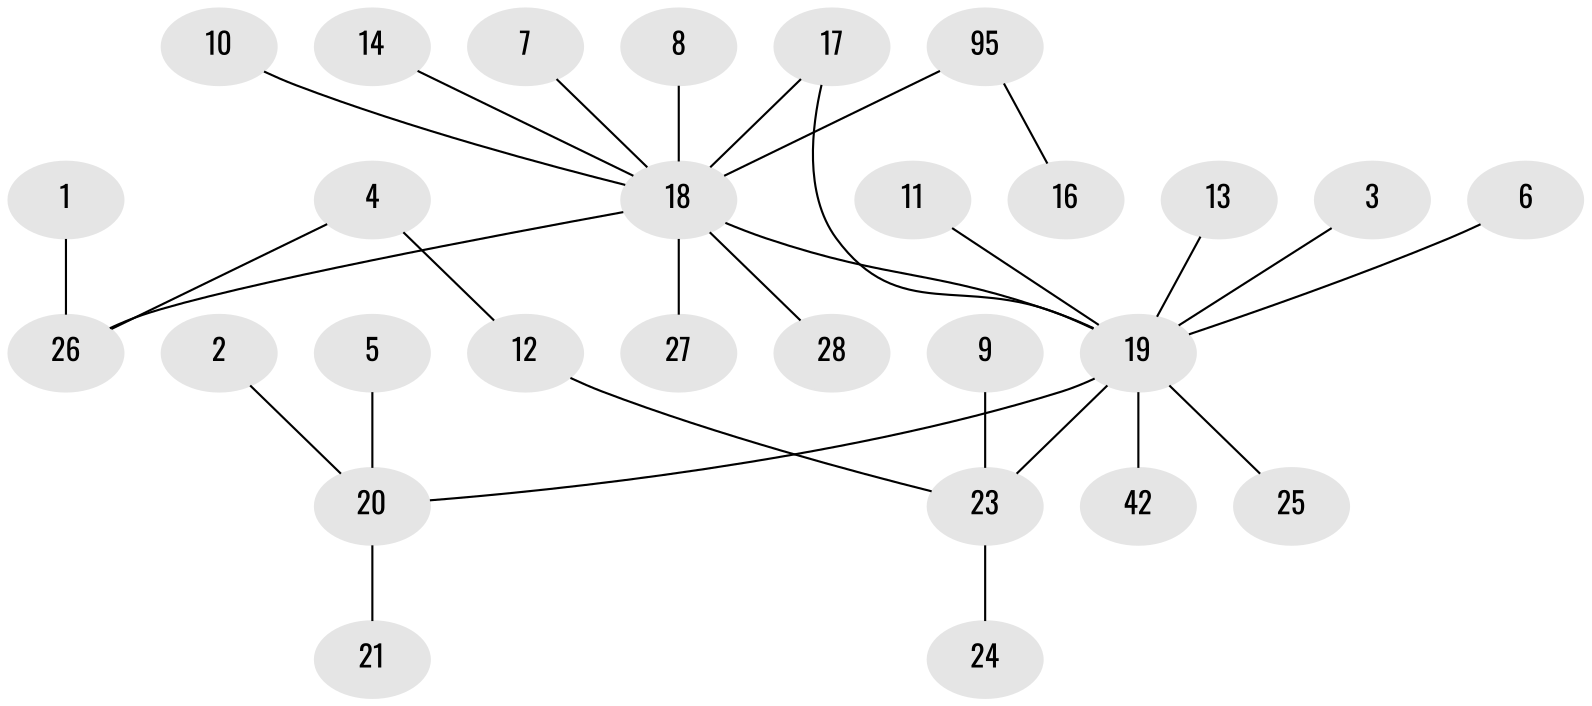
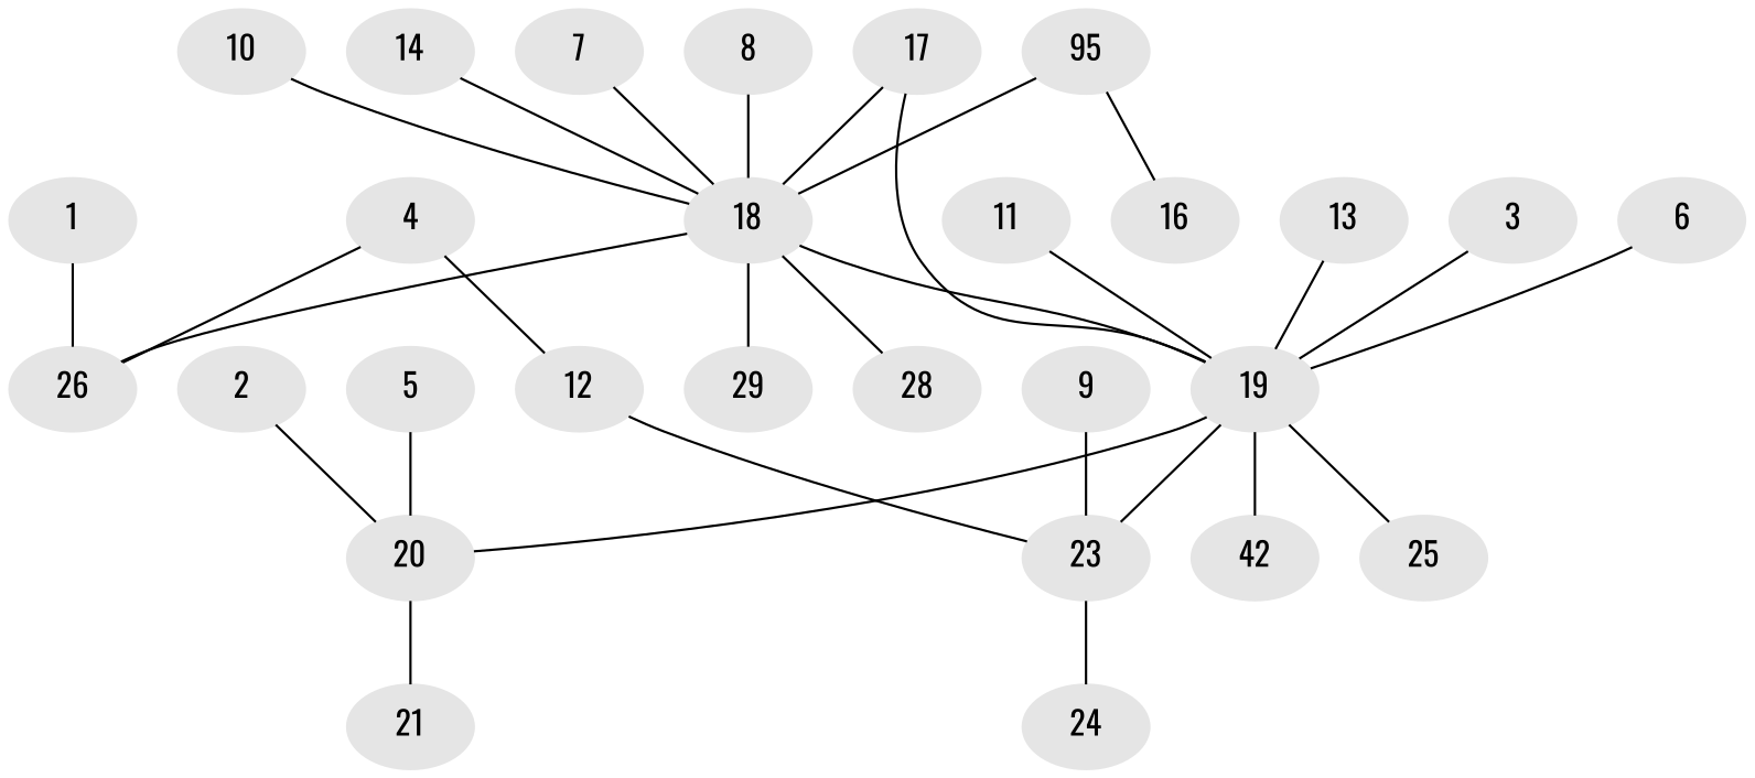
  graph {
    fontname=Oswald
    node [color=gray90 fontname=Oswald style=filled]
    edge [fontname=Oswald weight=1.0]
    1
    26
    2
    20
    21
    3
    19
    23
    n9 [label=42]
    25
    4
    12
    5
    6
    7
    18
-   27
+   27 [label=29]
    28
    8
    9
    24
    10
    11
    13
    14
    n26 [label=95]
    16
    17
    1 -- 26
    2 -- 20
    20 -- 21
    3 -- 19
    19 -- 20
    19 -- 23
    19 -- n9
    19 -- 25
    23 -- 24
    4 -- 26
    4 -- 12
    12 -- 23
    5 -- 20
    6 -- 19
    7 -- 18
    18 -- 26
    18 -- 19
    18 -- 27
    18 -- 28
    8 -- 18
    9 -- 23
    10 -- 18
    11 -- 19
    13 -- 19
    14 -- 18
    n26 -- 18 [weight=2.0]
    n26 -- 16
    17 -- 19
    17 -- 18
  }
